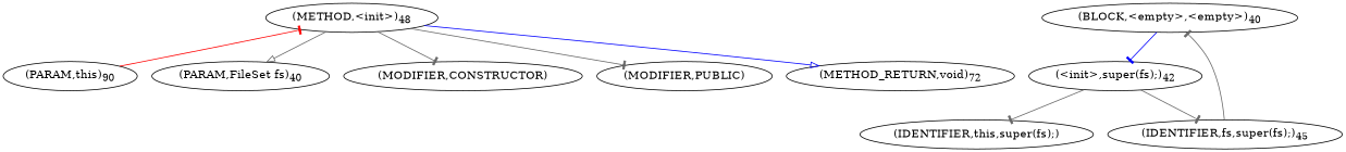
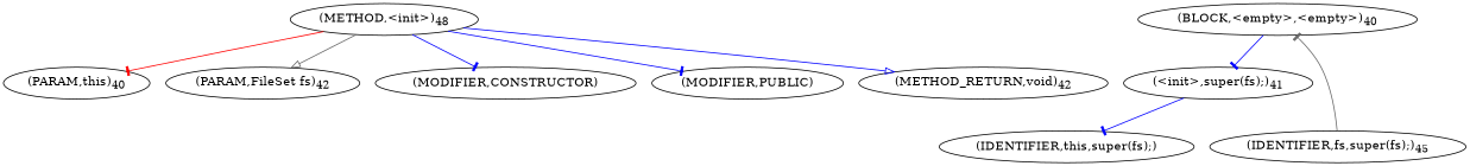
  digraph {
    edge [arrowhead=tee color=gray40]
    n1 [label=<(METHOD,&lt;init&gt;)<SUB>48</SUB>>]
-   n2 [label=<(PARAM,this)<SUB>90</SUB>>]
-   n3 [label=<(PARAM,FileSet fs)<SUB>40</SUB>>]
+   n2 [label=<(PARAM,this)<SUB>40</SUB>>]
+   n3 [label=<(PARAM,FileSet fs)<SUB>42</SUB>>]
    n4 [label=<(MODIFIER,CONSTRUCTOR)>]
    n5 [label=<(MODIFIER,PUBLIC)>]
-   n6 [label=<(METHOD_RETURN,void)<SUB>72</SUB>>]
+   n6 [label=<(METHOD_RETURN,void)<SUB>42</SUB>>]
    n7 [label=<(BLOCK,&lt;empty&gt;,&lt;empty&gt;)<SUB>40</SUB>>]
-   n8 [label=<(&lt;init&gt;,super(fs);)<SUB>42</SUB>>]
+   n8 [label=<(&lt;init&gt;,super(fs);)<SUB>41</SUB>>]
    n9 [label=<(IDENTIFIER,this,super(fs);)>]
    n10 [label=<(IDENTIFIER,fs,super(fs);)<SUB>45</SUB>>]
-   n2 -> n1 [color=red]
+   n1 -> n2 [color=red]
    n1 -> n3 [arrowhead=onormal]
-   n1 -> n4
-   n1 -> n5
+   n1 -> n4 [color=blue]
+   n1 -> n5 [color=blue]
    n1 -> n6 [arrowhead=onormal color=blue]
    n7 -> n8 [color=blue]
-   n8 -> n9
-   n8 -> n10
+   n8 -> n9 [color=blue]
    n10 -> n7
  }
